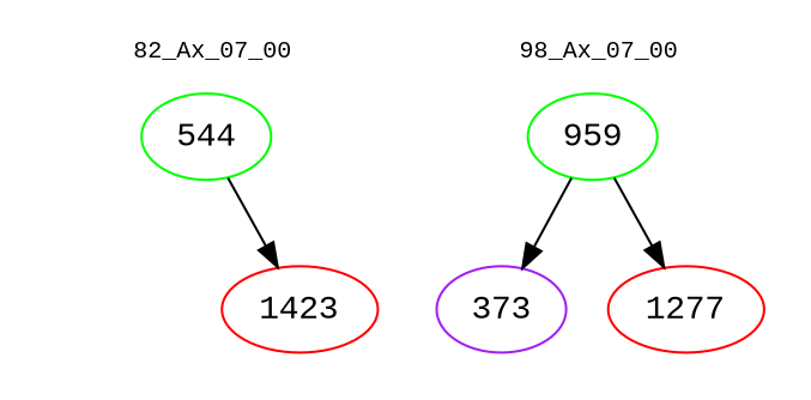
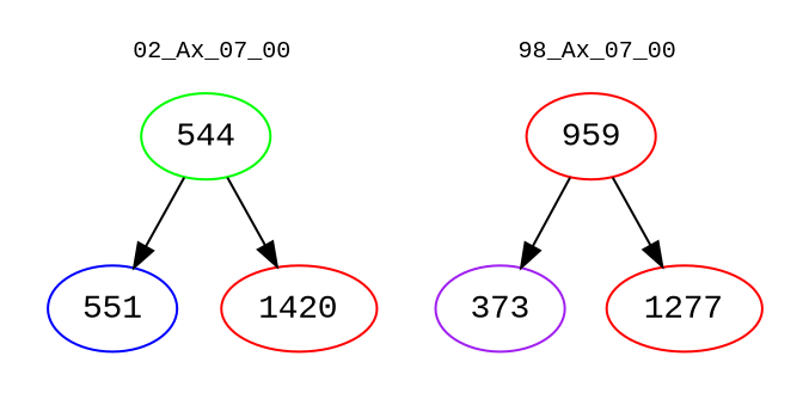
  digraph {
    fontname="Liberation Mono"
    node [color=green fontname="Liberation Mono"]
    edge [color=black fontname="Liberation Mono"]
    n1 [label=544]
-   n3 [color=red label=1423]
-   n4 [label=959]
+   n2 [color=blue label=551]
+   n3 [color=red label=1420]
+   n4 [color=red label=959]
    n5 [color=purple label=373]
    n6 [color=red label=1277]
    subgraph cluster_1 {
      color=white
      fontsize=10
-     label="82_Ax_07_00"
+     label="02_Ax_07_00"
      n1
+     n2
      n3
    }
    subgraph cluster_2 {
      color=white
      fontsize=10
      label="98_Ax_07_00"
      n4
      n5
      n6
    }
+   n1 -> n2
    n1 -> n3
    n4 -> n5
    n4 -> n6
  }
